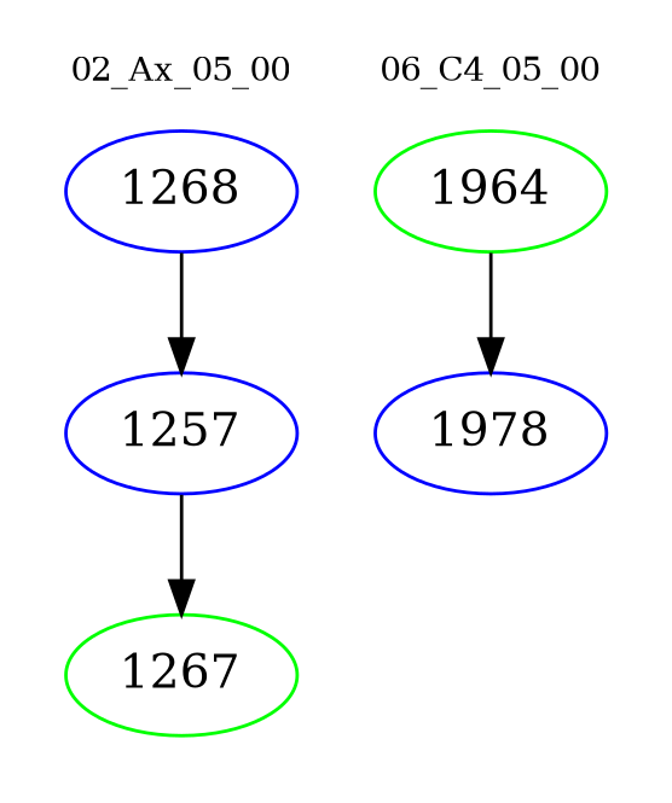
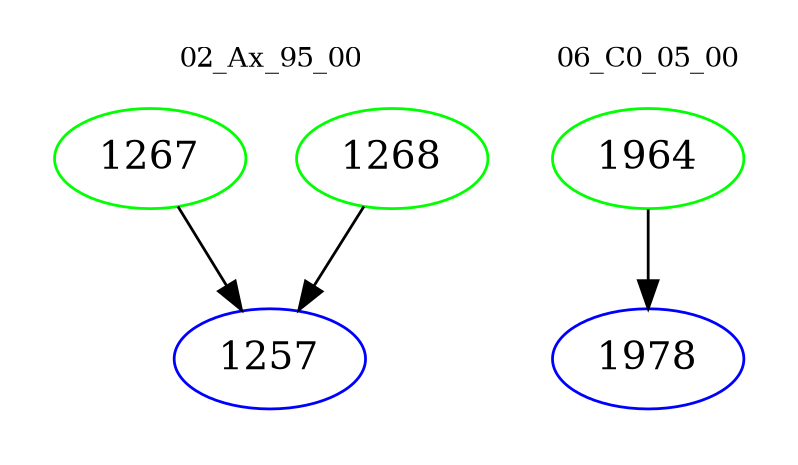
  digraph {
    node [color=green]
    edge [color=black]
-   n1 [color=blue label=1268]
+   n1 [label=1268]
    n2 [color=blue label=1257]
    n3 [label=1267]
    n4 [label=1964]
    n5 [color=blue label=1978]
    subgraph cluster_1 {
      color=white
      fontsize=10
-     label="02_Ax_05_00"
+     label="02_Ax_95_00"
      n1
      n2
      n3
    }
    subgraph cluster_2 {
      color=white
      fontsize=10
-     label="06_C4_05_00"
+     label="06_C0_05_00"
      n4
      n5
    }
    n1 -> n2
-   n2 -> n3
+   n3 -> n2
    n4 -> n5
  }
